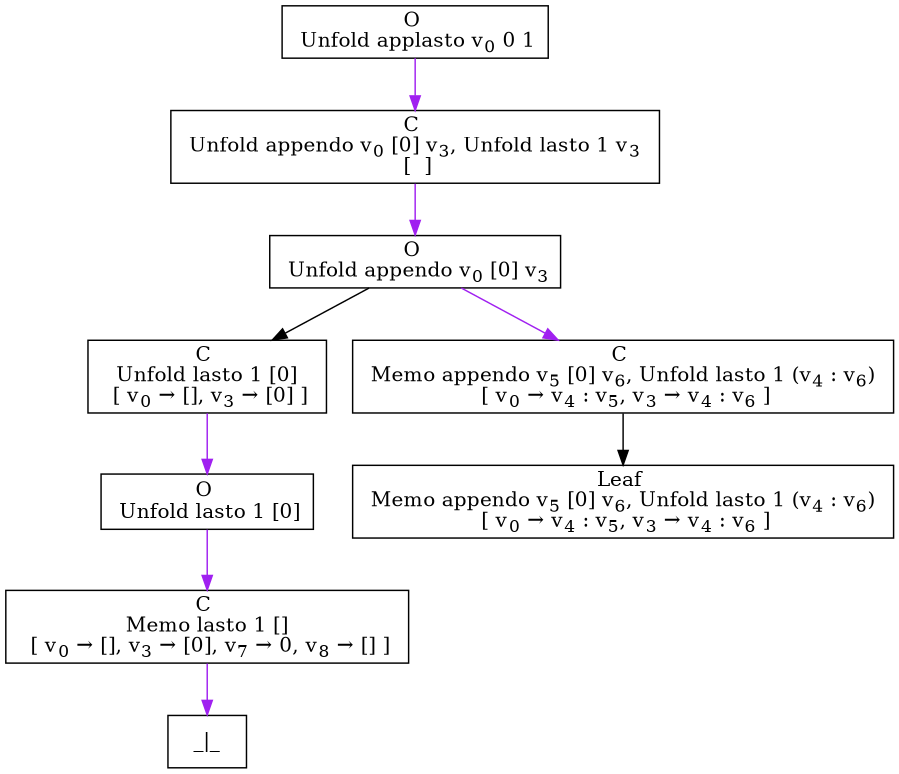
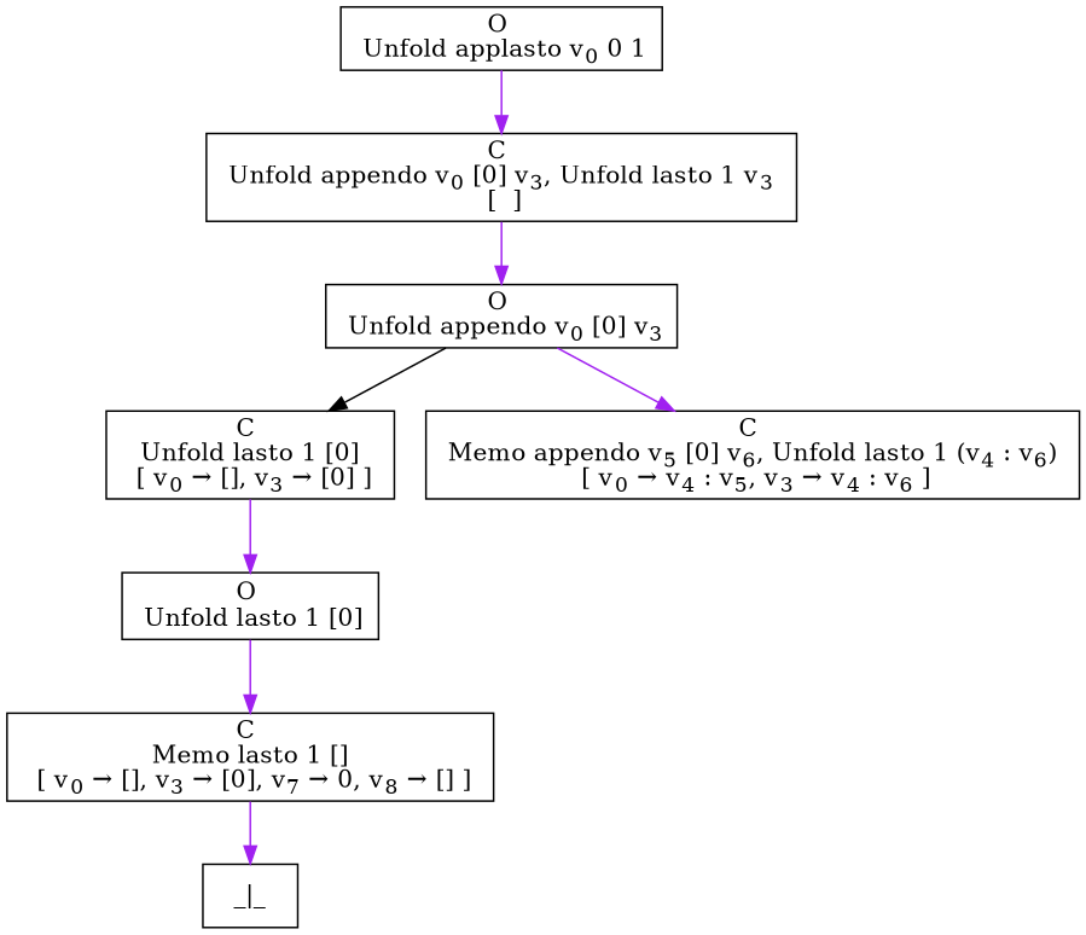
  digraph {
    rankdir=TB
    node [fillcolor=white shape=box style=filled]
    edge [color=purple]
    n1 [label=<O <BR/> Unfold applasto v<SUB>0</SUB> 0 1>]
    n2 [label=<C <BR/> Unfold appendo v<SUB>0</SUB> [0] v<SUB>3</SUB>, Unfold lasto 1 v<SUB>3</SUB> <BR/>  [  ] >]
    n3 [label=<O <BR/> Unfold appendo v<SUB>0</SUB> [0] v<SUB>3</SUB>>]
    n4 [label=<C <BR/> Unfold lasto 1 [0] <BR/>  [ v<SUB>0</SUB> &rarr; [], v<SUB>3</SUB> &rarr; [0] ] >]
    n5 [label=<C <BR/> Memo appendo v<SUB>5</SUB> [0] v<SUB>6</SUB>, Unfold lasto 1 (v<SUB>4</SUB> : v<SUB>6</SUB>) <BR/>  [ v<SUB>0</SUB> &rarr; v<SUB>4</SUB> : v<SUB>5</SUB>, v<SUB>3</SUB> &rarr; v<SUB>4</SUB> : v<SUB>6</SUB> ] >]
    n6 [label=<O <BR/> Unfold lasto 1 [0]>]
-   n7 [label=<Leaf <BR/> Memo appendo v<SUB>5</SUB> [0] v<SUB>6</SUB>, Unfold lasto 1 (v<SUB>4</SUB> : v<SUB>6</SUB>) <BR/>  [ v<SUB>0</SUB> &rarr; v<SUB>4</SUB> : v<SUB>5</SUB>, v<SUB>3</SUB> &rarr; v<SUB>4</SUB> : v<SUB>6</SUB> ] >]
    n8 [label=<C <BR/> Memo lasto 1 [] <BR/>  [ v<SUB>0</SUB> &rarr; [], v<SUB>3</SUB> &rarr; [0], v<SUB>7</SUB> &rarr; 0, v<SUB>8</SUB> &rarr; [] ] >]
    n9 [label=<_|_>]
    n1 -> n2
    n2 -> n3
    n3 -> n4 [color=black]
    n3 -> n5
    n4 -> n6
-   n5 -> n7 [color=black]
    n6 -> n8
    n8 -> n9
  }
